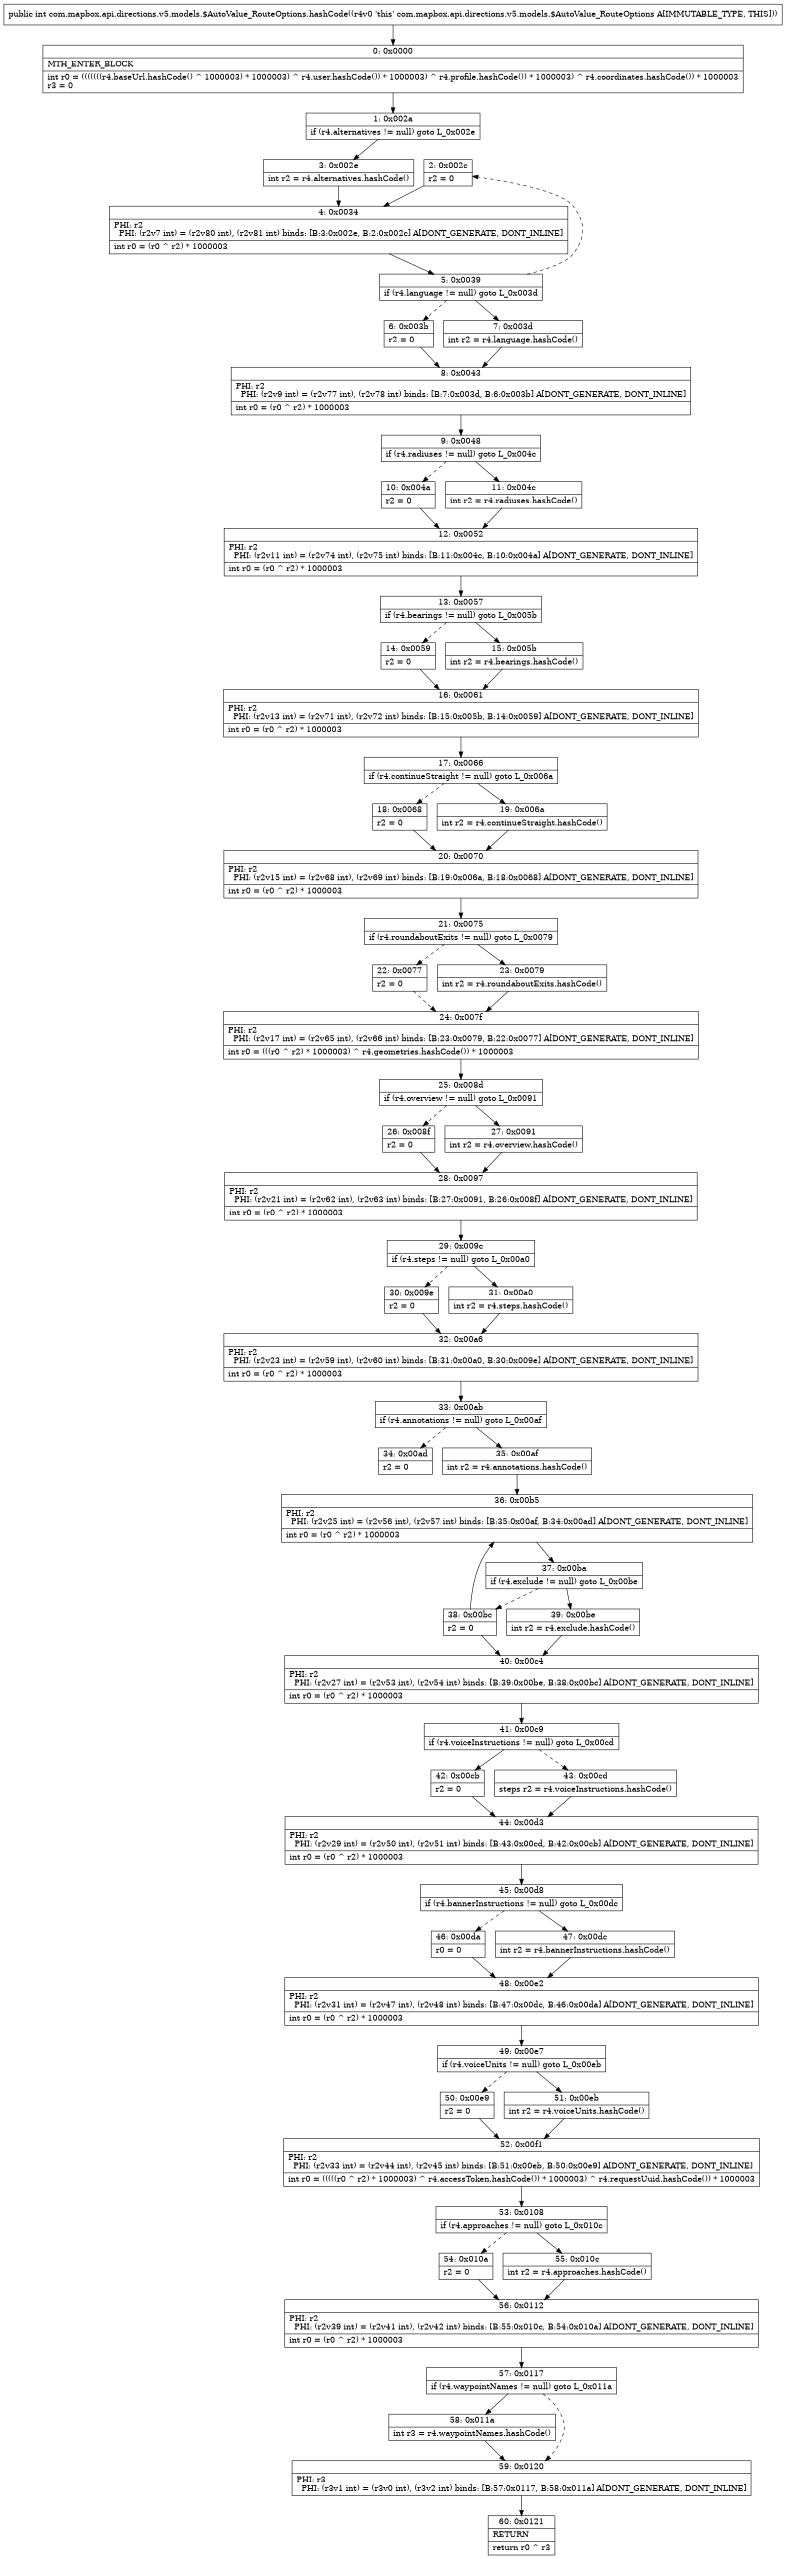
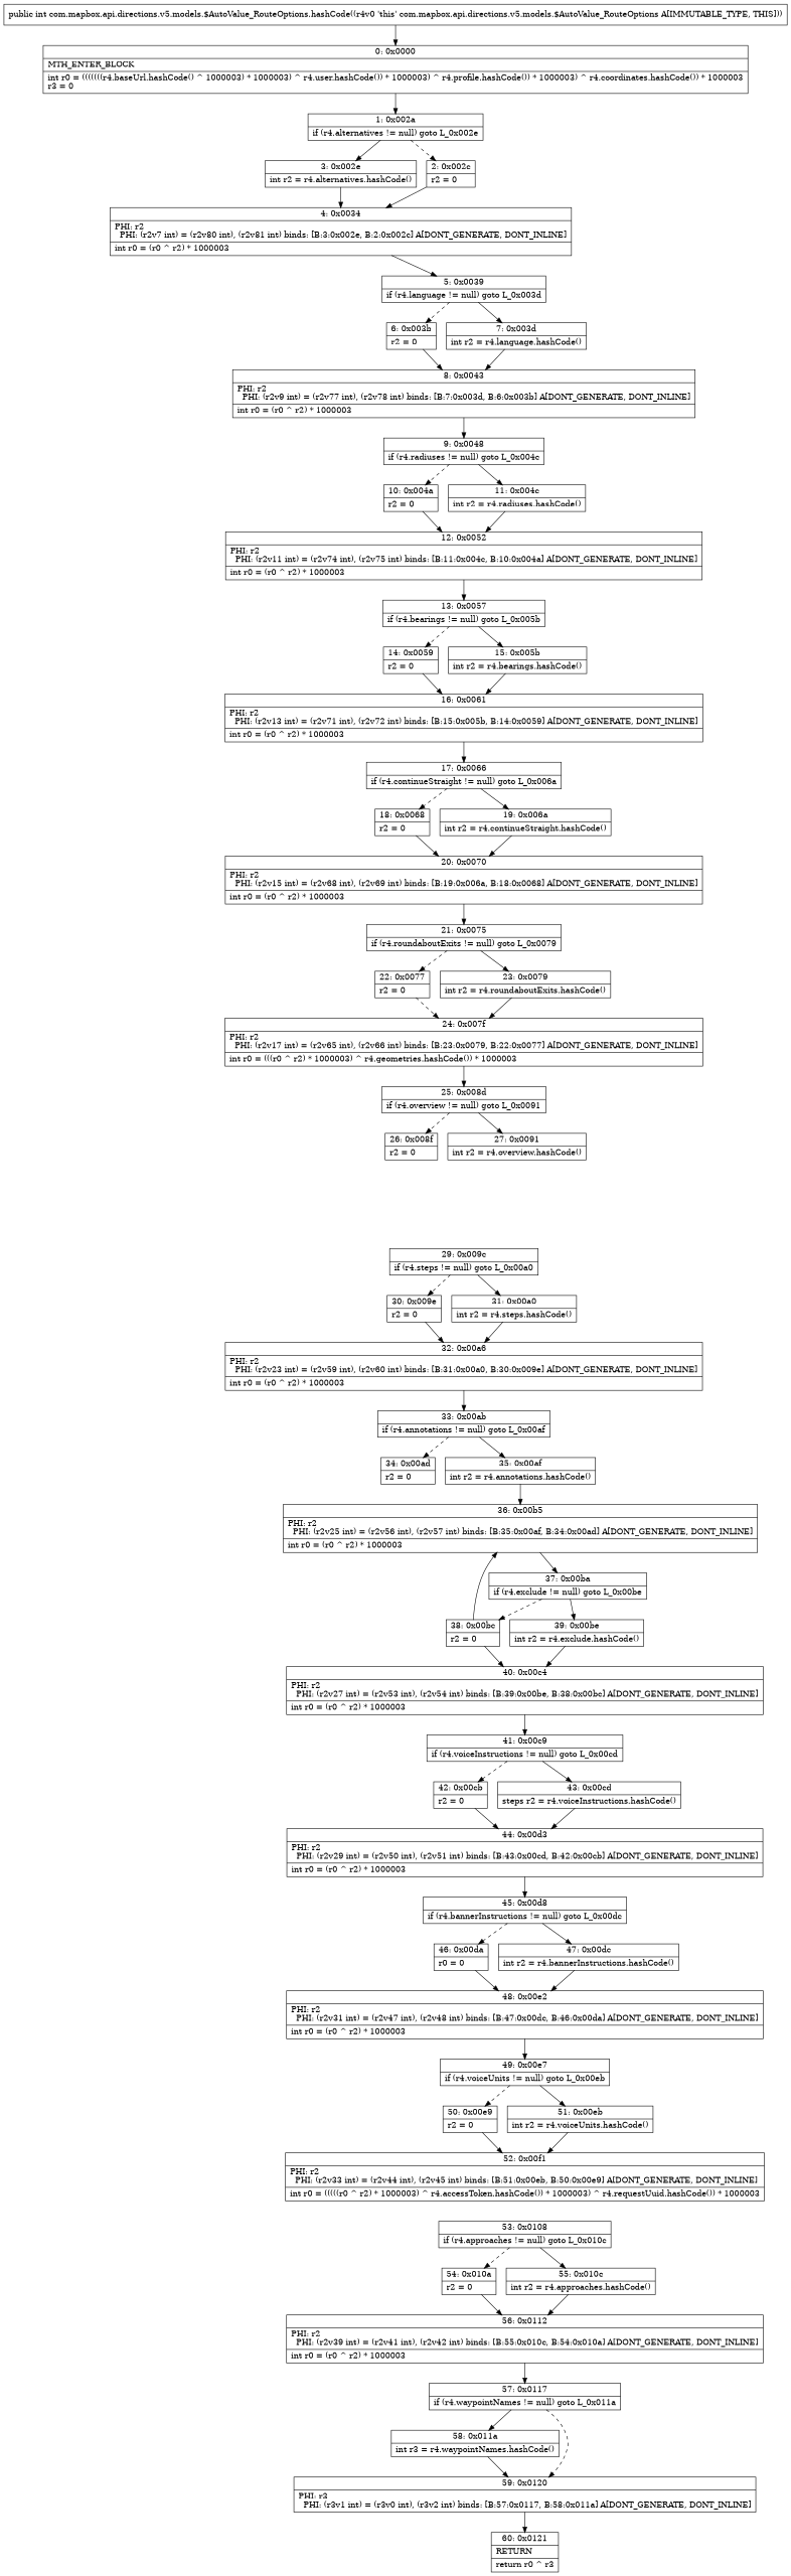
  digraph {
    node [shape=record]
    n1 [label="{0\:\ 0x0000|MTH_ENTER_BLOCK\l|int r0 = (((((((r4.baseUrl.hashCode() ^ 1000003) * 1000003) ^ r4.user.hashCode()) * 1000003) ^ r4.profile.hashCode()) * 1000003) ^ r4.coordinates.hashCode()) * 1000003\lr3 = 0\l}"]
    n2 [label="{1\:\ 0x002a|if (r4.alternatives != null) goto L_0x002e\l}"]
    n3 [label="{2\:\ 0x002c|r2 = 0\l}"]
    n4 [label="{3\:\ 0x002e|int r2 = r4.alternatives.hashCode()\l}"]
    n5 [label="{4\:\ 0x0034|PHI: r2 \l  PHI: (r2v7 int) = (r2v80 int), (r2v81 int) binds: [B:3:0x002e, B:2:0x002c] A[DONT_GENERATE, DONT_INLINE]\l|int r0 = (r0 ^ r2) * 1000003\l}"]
    n6 [label="{5\:\ 0x0039|if (r4.language != null) goto L_0x003d\l}"]
    n7 [label="{6\:\ 0x003b|r2 = 0\l}"]
    n8 [label="{7\:\ 0x003d|int r2 = r4.language.hashCode()\l}"]
    n9 [label="{8\:\ 0x0043|PHI: r2 \l  PHI: (r2v9 int) = (r2v77 int), (r2v78 int) binds: [B:7:0x003d, B:6:0x003b] A[DONT_GENERATE, DONT_INLINE]\l|int r0 = (r0 ^ r2) * 1000003\l}"]
    n10 [label="{9\:\ 0x0048|if (r4.radiuses != null) goto L_0x004c\l}"]
    n11 [label="{10\:\ 0x004a|r2 = 0\l}"]
    n12 [label="{11\:\ 0x004c|int r2 = r4.radiuses.hashCode()\l}"]
    n13 [label="{12\:\ 0x0052|PHI: r2 \l  PHI: (r2v11 int) = (r2v74 int), (r2v75 int) binds: [B:11:0x004c, B:10:0x004a] A[DONT_GENERATE, DONT_INLINE]\l|int r0 = (r0 ^ r2) * 1000003\l}"]
    n14 [label="{13\:\ 0x0057|if (r4.bearings != null) goto L_0x005b\l}"]
    n15 [label="{14\:\ 0x0059|r2 = 0\l}"]
    n16 [label="{15\:\ 0x005b|int r2 = r4.bearings.hashCode()\l}"]
    n17 [label="{16\:\ 0x0061|PHI: r2 \l  PHI: (r2v13 int) = (r2v71 int), (r2v72 int) binds: [B:15:0x005b, B:14:0x0059] A[DONT_GENERATE, DONT_INLINE]\l|int r0 = (r0 ^ r2) * 1000003\l}"]
    n18 [label="{17\:\ 0x0066|if (r4.continueStraight != null) goto L_0x006a\l}"]
    n19 [label="{18\:\ 0x0068|r2 = 0\l}"]
    n20 [label="{19\:\ 0x006a|int r2 = r4.continueStraight.hashCode()\l}"]
    n21 [label="{20\:\ 0x0070|PHI: r2 \l  PHI: (r2v15 int) = (r2v68 int), (r2v69 int) binds: [B:19:0x006a, B:18:0x0068] A[DONT_GENERATE, DONT_INLINE]\l|int r0 = (r0 ^ r2) * 1000003\l}"]
    n22 [label="{21\:\ 0x0075|if (r4.roundaboutExits != null) goto L_0x0079\l}"]
    n23 [label="{22\:\ 0x0077|r2 = 0\l}"]
    n24 [label="{23\:\ 0x0079|int r2 = r4.roundaboutExits.hashCode()\l}"]
    n25 [label="{24\:\ 0x007f|PHI: r2 \l  PHI: (r2v17 int) = (r2v65 int), (r2v66 int) binds: [B:23:0x0079, B:22:0x0077] A[DONT_GENERATE, DONT_INLINE]\l|int r0 = (((r0 ^ r2) * 1000003) ^ r4.geometries.hashCode()) * 1000003\l}"]
    n26 [label="{25\:\ 0x008d|if (r4.overview != null) goto L_0x0091\l}"]
    n27 [label="{26\:\ 0x008f|r2 = 0\l}"]
    n28 [label="{27\:\ 0x0091|int r2 = r4.overview.hashCode()\l}"]
-   n29 [label="{28\:\ 0x0097|PHI: r2 \l  PHI: (r2v21 int) = (r2v62 int), (r2v63 int) binds: [B:27:0x0091, B:26:0x008f] A[DONT_GENERATE, DONT_INLINE]\l|int r0 = (r0 ^ r2) * 1000003\l}"]
    n30 [label="{29\:\ 0x009c|if (r4.steps != null) goto L_0x00a0\l}"]
    n31 [label="{30\:\ 0x009e|r2 = 0\l}"]
    n32 [label="{31\:\ 0x00a0|int r2 = r4.steps.hashCode()\l}"]
    n33 [label="{32\:\ 0x00a6|PHI: r2 \l  PHI: (r2v23 int) = (r2v59 int), (r2v60 int) binds: [B:31:0x00a0, B:30:0x009e] A[DONT_GENERATE, DONT_INLINE]\l|int r0 = (r0 ^ r2) * 1000003\l}"]
    n34 [label="{33\:\ 0x00ab|if (r4.annotations != null) goto L_0x00af\l}"]
    n35 [label="{34\:\ 0x00ad|r2 = 0\l}"]
    n36 [label="{35\:\ 0x00af|int r2 = r4.annotations.hashCode()\l}"]
    n37 [label="{36\:\ 0x00b5|PHI: r2 \l  PHI: (r2v25 int) = (r2v56 int), (r2v57 int) binds: [B:35:0x00af, B:34:0x00ad] A[DONT_GENERATE, DONT_INLINE]\l|int r0 = (r0 ^ r2) * 1000003\l}"]
    n38 [label="{37\:\ 0x00ba|if (r4.exclude != null) goto L_0x00be\l}"]
    n39 [label="{38\:\ 0x00bc|r2 = 0\l}"]
    n40 [label="{39\:\ 0x00be|int r2 = r4.exclude.hashCode()\l}"]
    n41 [label="{40\:\ 0x00c4|PHI: r2 \l  PHI: (r2v27 int) = (r2v53 int), (r2v54 int) binds: [B:39:0x00be, B:38:0x00bc] A[DONT_GENERATE, DONT_INLINE]\l|int r0 = (r0 ^ r2) * 1000003\l}"]
    n42 [label="{41\:\ 0x00c9|if (r4.voiceInstructions != null) goto L_0x00cd\l}"]
    n43 [label="{42\:\ 0x00cb|r2 = 0\l}"]
    n44 [label="{43\:\ 0x00cd|steps r2 = r4.voiceInstructions.hashCode()\l}"]
    n45 [label="{44\:\ 0x00d3|PHI: r2 \l  PHI: (r2v29 int) = (r2v50 int), (r2v51 int) binds: [B:43:0x00cd, B:42:0x00cb] A[DONT_GENERATE, DONT_INLINE]\l|int r0 = (r0 ^ r2) * 1000003\l}"]
    n46 [label="{45\:\ 0x00d8|if (r4.bannerInstructions != null) goto L_0x00dc\l}"]
    n47 [label="{46\:\ 0x00da|r0 = 0\l}"]
    n48 [label="{47\:\ 0x00dc|int r2 = r4.bannerInstructions.hashCode()\l}"]
    n49 [label="{48\:\ 0x00e2|PHI: r2 \l  PHI: (r2v31 int) = (r2v47 int), (r2v48 int) binds: [B:47:0x00dc, B:46:0x00da] A[DONT_GENERATE, DONT_INLINE]\l|int r0 = (r0 ^ r2) * 1000003\l}"]
    n50 [label="{49\:\ 0x00e7|if (r4.voiceUnits != null) goto L_0x00eb\l}"]
    n51 [label="{50\:\ 0x00e9|r2 = 0\l}"]
    n52 [label="{51\:\ 0x00eb|int r2 = r4.voiceUnits.hashCode()\l}"]
    n53 [label="{52\:\ 0x00f1|PHI: r2 \l  PHI: (r2v33 int) = (r2v44 int), (r2v45 int) binds: [B:51:0x00eb, B:50:0x00e9] A[DONT_GENERATE, DONT_INLINE]\l|int r0 = (((((r0 ^ r2) * 1000003) ^ r4.accessToken.hashCode()) * 1000003) ^ r4.requestUuid.hashCode()) * 1000003\l}"]
    n54 [label="{53\:\ 0x0108|if (r4.approaches != null) goto L_0x010c\l}"]
    n55 [label="{54\:\ 0x010a|r2 = 0\l}"]
    n56 [label="{55\:\ 0x010c|int r2 = r4.approaches.hashCode()\l}"]
    n57 [label="{56\:\ 0x0112|PHI: r2 \l  PHI: (r2v39 int) = (r2v41 int), (r2v42 int) binds: [B:55:0x010c, B:54:0x010a] A[DONT_GENERATE, DONT_INLINE]\l|int r0 = (r0 ^ r2) * 1000003\l}"]
    n58 [label="{57\:\ 0x0117|if (r4.waypointNames != null) goto L_0x011a\l}"]
    n59 [label="{58\:\ 0x011a|int r3 = r4.waypointNames.hashCode()\l}"]
    n60 [label="{59\:\ 0x0120|PHI: r3 \l  PHI: (r3v1 int) = (r3v0 int), (r3v2 int) binds: [B:57:0x0117, B:58:0x011a] A[DONT_GENERATE, DONT_INLINE]\l}"]
    n61 [label="{60\:\ 0x0121|RETURN\l|return r0 ^ r3\l}"]
    n62 [label="{public int com.mapbox.api.directions.v5.models.$AutoValue_RouteOptions.hashCode((r4v0 'this' com.mapbox.api.directions.v5.models.$AutoValue_RouteOptions A[IMMUTABLE_TYPE, THIS])) }"]
    n1 -> n2
-   n6 -> n3 [style=dashed]
+   n2 -> n3 [style=dashed]
    n2 -> n4
    n3 -> n5
    n4 -> n5
    n5 -> n6
    n6 -> n7 [style=dashed]
    n6 -> n8
    n7 -> n9
    n8 -> n9
    n9 -> n10
    n10 -> n11 [style=dashed]
    n10 -> n12
    n11 -> n13
    n12 -> n13
    n13 -> n14
    n14 -> n15 [style=dashed]
    n14 -> n16
    n15 -> n17
    n16 -> n17
    n17 -> n18
    n18 -> n19 [style=dashed]
    n18 -> n20
    n19 -> n21
    n20 -> n21
    n21 -> n22
    n22 -> n23 [style=dashed]
    n22 -> n24
    n23 -> n25 [style=dashed]
    n24 -> n25
    n25 -> n26
    n26 -> n27 [style=dashed]
    n26 -> n28
-   n27 -> n29
-   n28 -> n29
-   n29 -> n30
    n30 -> n31 [style=dashed]
    n30 -> n32
    n31 -> n33
    n32 -> n33
    n33 -> n34
    n34 -> n35 [style=dashed]
    n34 -> n36
    n36 -> n37
    n37 -> n38
    n38 -> n39 [style=dashed]
    n38 -> n40
    n39 -> n37
    n39 -> n41
    n40 -> n41
    n41 -> n42
-   n42 -> n43 [style=solid]
-   n42 -> n44 [style=dashed]
+   n42 -> n43 [style=dashed]
+   n42 -> n44
    n43 -> n45
    n44 -> n45
    n45 -> n46
    n46 -> n47 [style=dashed]
    n46 -> n48
    n47 -> n49
    n48 -> n49
    n49 -> n50
    n50 -> n51 [style=dashed]
    n50 -> n52
    n51 -> n53
    n52 -> n53
-   n53 -> n54
    n54 -> n55 [style=dashed]
    n54 -> n56
    n55 -> n57
    n56 -> n57
    n57 -> n58
    n58 -> n59
    n58 -> n60 [style=dashed]
    n59 -> n60
    n60 -> n61
    n62 -> n1
  }
